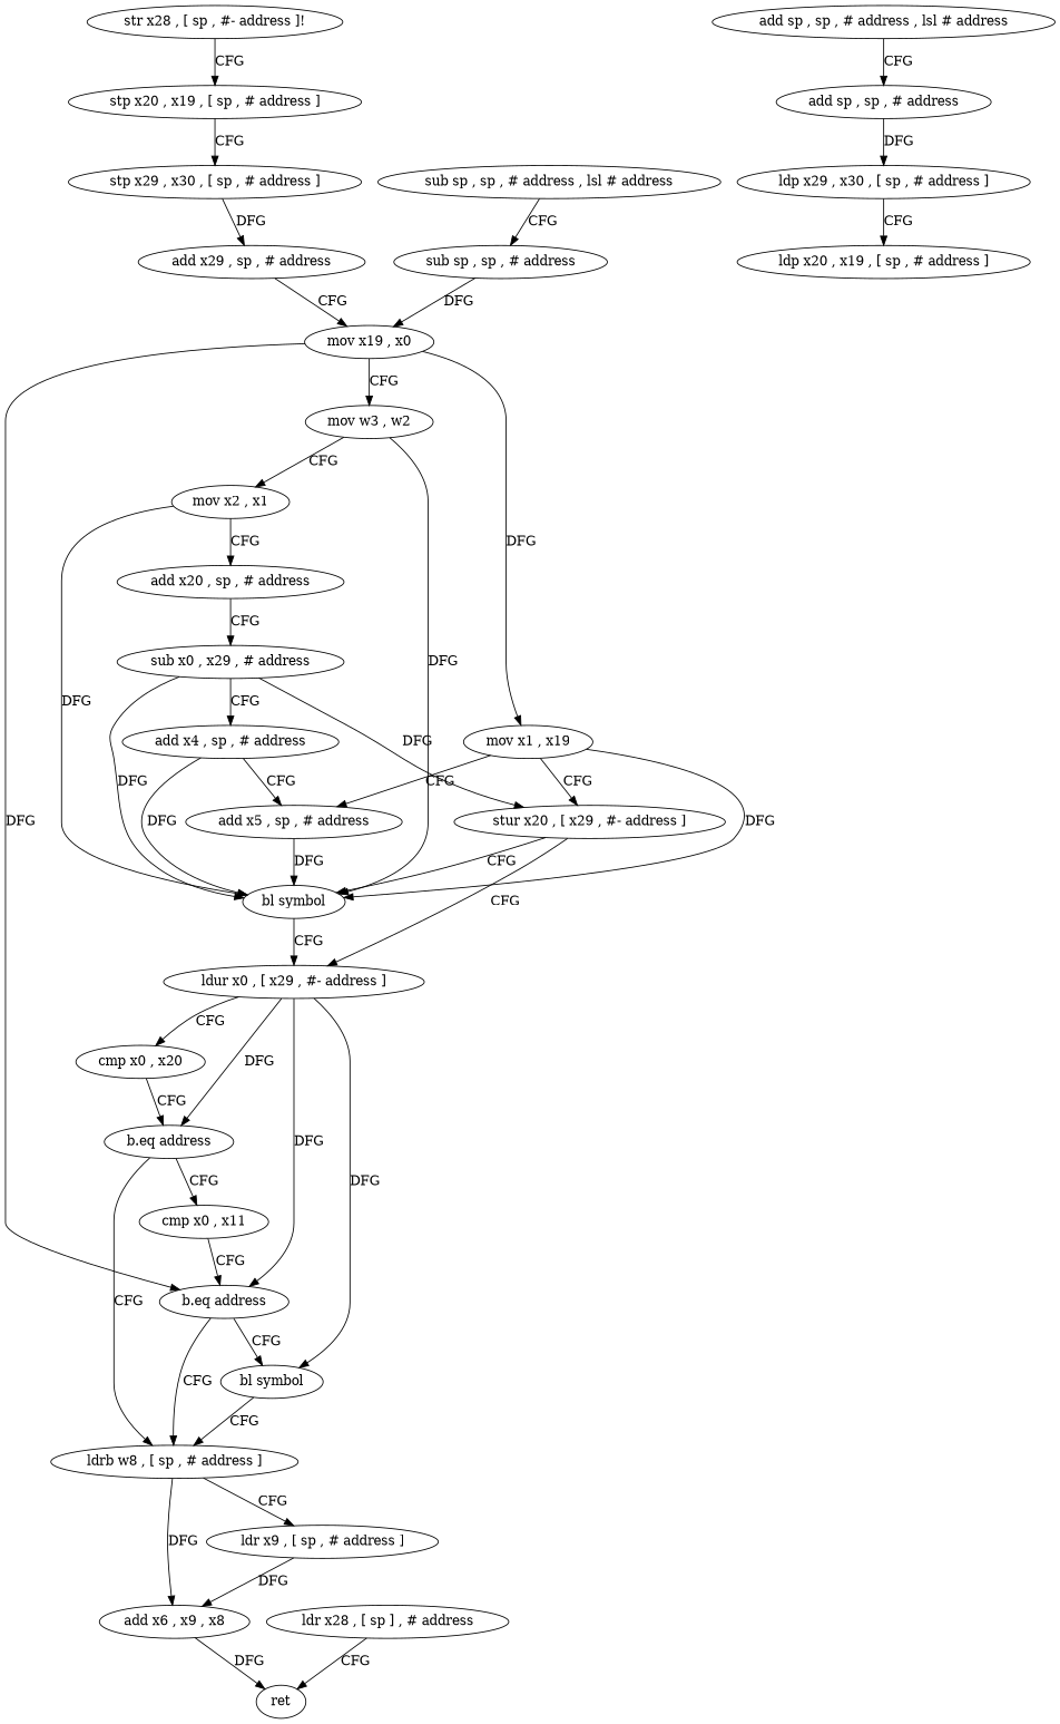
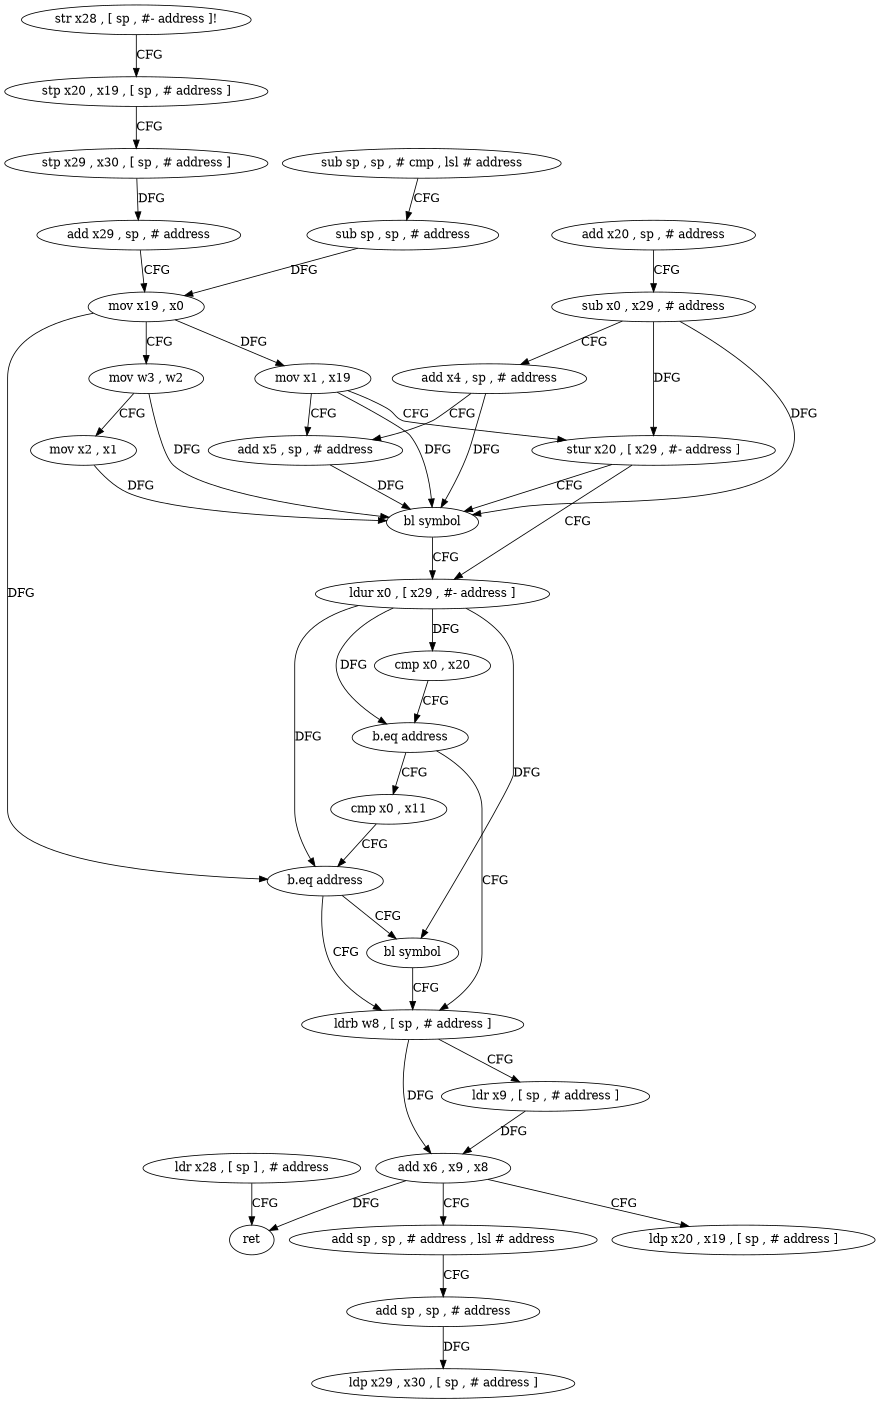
  digraph {
    n1 [label="str x28 , [ sp , #- address ]!"]
    n2 [label="stp x20 , x19 , [ sp , # address ]"]
    n3 [label="stp x29 , x30 , [ sp , # address ]"]
    n4 [label="add x29 , sp , # address"]
    n5 [label="mov x19 , x0"]
-   n6 [label="sub sp , sp , # address , lsl # address"]
+   n6 [label="sub sp , sp , # cmp , lsl # address"]
    n7 [label="sub sp , sp , # address"]
    n8 [label="mov w3 , w2"]
    n9 [label="mov x1 , x19"]
    n10 [label="b.eq address"]
    n11 [label="mov x2 , x1"]
    n12 [label="bl symbol"]
    n13 [label="add x5 , sp , # address"]
    n14 [label="stur x20 , [ x29 , #- address ]"]
    n15 [label="bl symbol"]
    n16 [label="ldrb w8 , [ sp , # address ]"]
    n17 [label="add x20 , sp , # address"]
    n18 [label="ldur x0 , [ x29 , #- address ]"]
    n19 [label="sub x0 , x29 , # address"]
    n20 [label="add x4 , sp , # address"]
    n21 [label="cmp x0 , x20"]
    n22 [label="b.eq address"]
    n23 [label="cmp x0 , x11"]
    n24 [label="ldr x9 , [ sp , # address ]"]
    n25 [label="add x6 , x9 , x8"]
    n26 [label="add sp , sp , # address , lsl # address"]
    n27 [label=ret]
    n28 [label="add sp , sp , # address"]
    n29 [label="ldp x29 , x30 , [ sp , # address ]"]
    n30 [label="ldp x20 , x19 , [ sp , # address ]"]
    n31 [label="ldr x28 , [ sp ] , # address"]
    n1 -> n2 [label=CFG]
    n2 -> n3 [label=CFG]
    n3 -> n4 [label=DFG]
    n4 -> n5 [label=CFG]
    n5 -> n8 [label=CFG]
    n5 -> n9 [label=DFG]
    n5 -> n10 [label=DFG]
    n6 -> n7 [label=CFG]
    n7 -> n5 [label=DFG]
    n8 -> n11 [label=CFG]
    n8 -> n12 [label=DFG]
    n9 -> n12 [label=DFG]
    n9 -> n13 [label=CFG]
    n9 -> n14 [label=CFG]
    n10 -> n15 [label=CFG]
    n10 -> n16 [label=CFG]
    n11 -> n12 [label=DFG]
-   n11 -> n17 [label=CFG]
    n12 -> n18 [label=CFG]
    n13 -> n12 [label=DFG]
    n14 -> n12 [label=CFG]
    n14 -> n18 [label=CFG]
    n15 -> n16 [label=CFG]
    n16 -> n24 [label=CFG]
    n16 -> n25 [label=DFG]
    n17 -> n19 [label=CFG]
    n18 -> n10 [label=DFG]
    n18 -> n15 [label=DFG]
-   n18 -> n21 [label=CFG]
+   n18 -> n21 [label=DFG]
    n18 -> n22 [label=DFG]
    n19 -> n12 [label=DFG]
    n19 -> n14 [label=DFG]
    n19 -> n20 [label=CFG]
    n20 -> n12 [label=DFG]
    n20 -> n13 [label=CFG]
    n21 -> n22 [label=CFG]
    n22 -> n16 [label=CFG]
    n22 -> n23 [label=CFG]
    n23 -> n10 [label=CFG]
    n24 -> n25 [label=DFG]
+   n25 -> n26 [label=CFG]
    n25 -> n27 [label=DFG]
    n26 -> n28 [label=CFG]
    n28 -> n29 [label=DFG]
-   n29 -> n30 [label=CFG]
+   n25 -> n30 [label=CFG]
    n31 -> n27 [label=CFG]
  }
